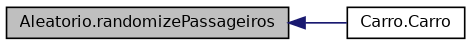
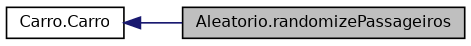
  digraph {
    rankdir=LR
    node [color=black fontname=Helvetica fontsize=10 shape=record style=filled]
    n1 [fillcolor=grey75 fontcolor=black height=0.2 label="Aleatorio.randomizePassageiros" width=0.4]
    n2 [fillcolor=white height=0.2 label="Carro.Carro" width=0.4]
-   n1 -> n2 [color=midnightblue dir=back fontname=Helvetica fontsize=10 labelfontname=Helvetica labelfontsize=10 style=solid]
+   n2 -> n1 [color=midnightblue dir=back fontname=Helvetica fontsize=10 labelfontname=Helvetica labelfontsize=10 style=solid]
  }
